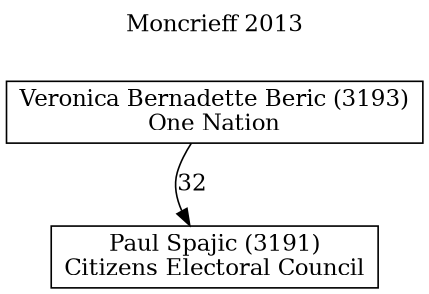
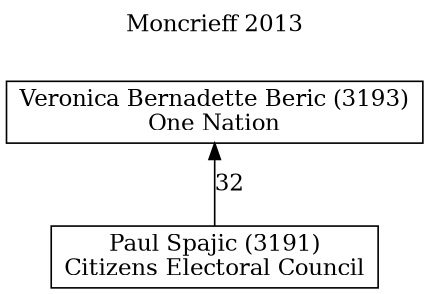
  digraph {
    label="Moncrieff 2013"
    labelloc=t
    mclimit=10
    node [shape=box]
    n1 [label="Veronica Bernadette Beric (3193)\nOne Nation"]
    n2 [label="Paul Spajic (3191)\nCitizens Electoral Council"]
-   n1 -> n2 [label=32 arrowhead=normal]
+   n2 -> n1 [label=32 arrowhead=normal]
  }
